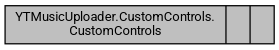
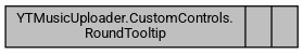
  digraph {
    rankdir=LR
    fontname=Roboto
-   n1 [color=black fillcolor=grey75 fontcolor=black fontname=Roboto fontsize=10 height=0.2 label="{YTMusicUploader.CustomControls.\lCustomControls\n||}" shape=record style=filled width=0.4]
+   n1 [color=black fillcolor=grey75 fontcolor=black fontname=Roboto fontsize=10 height=0.2 label="{YTMusicUploader.CustomControls.\lRoundTooltip\n||}" shape=record style=filled width=0.4]
  }
